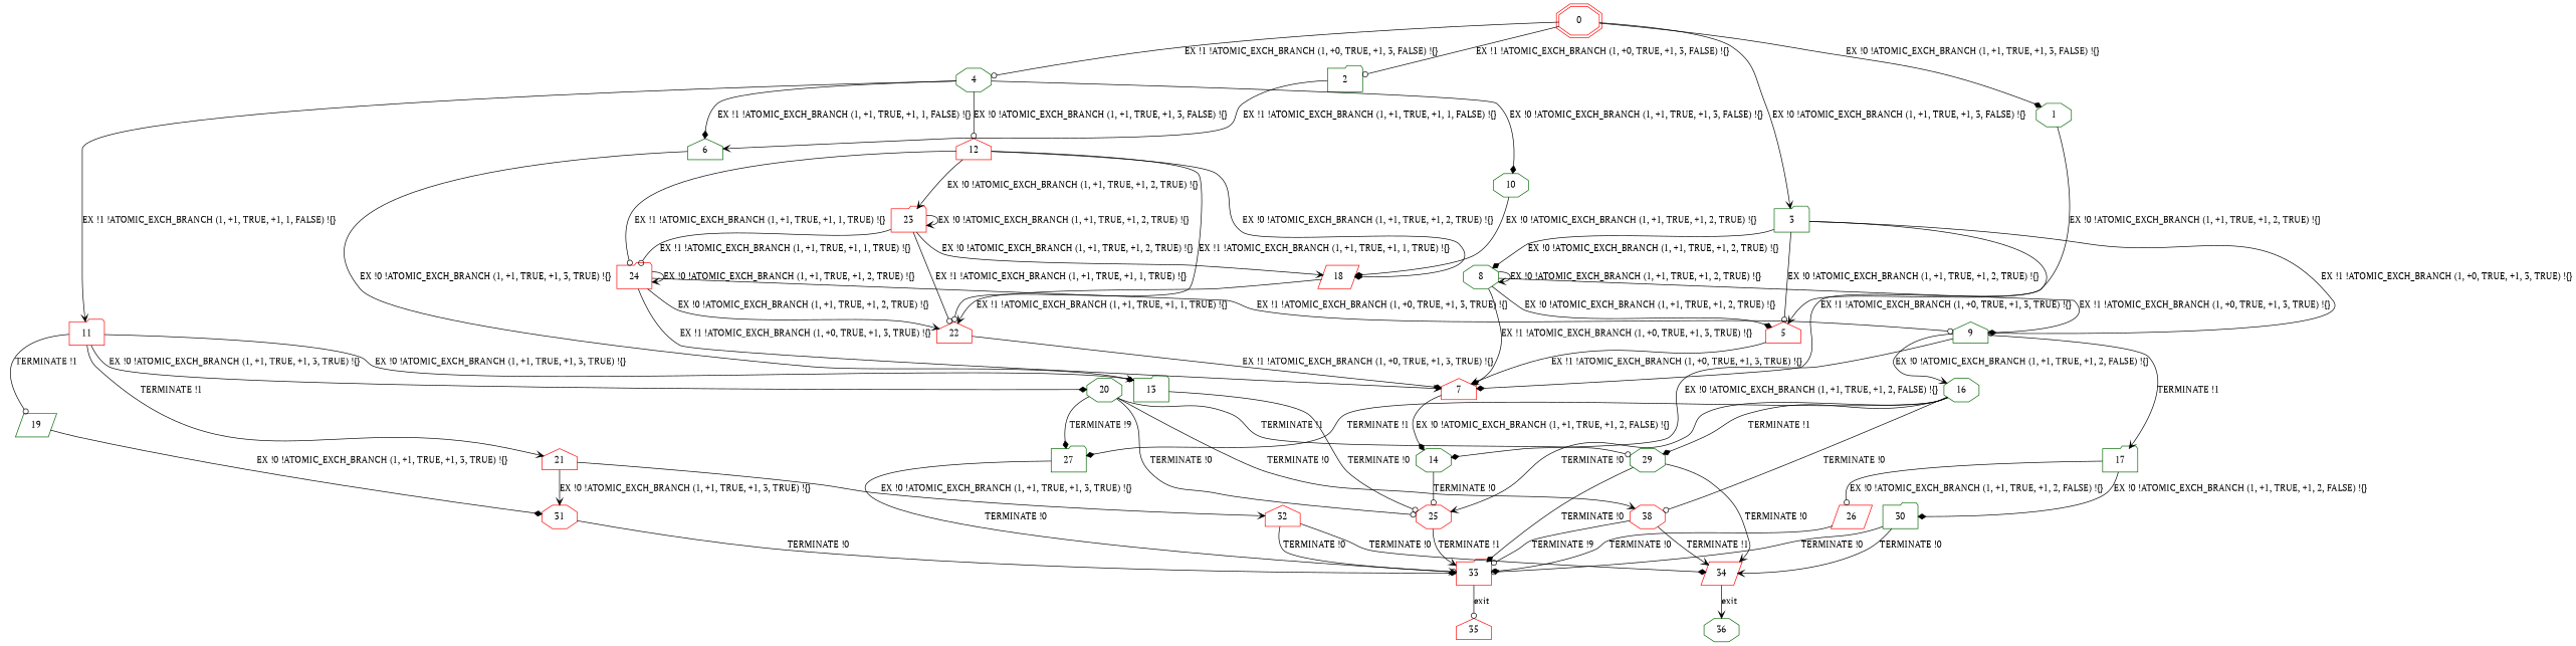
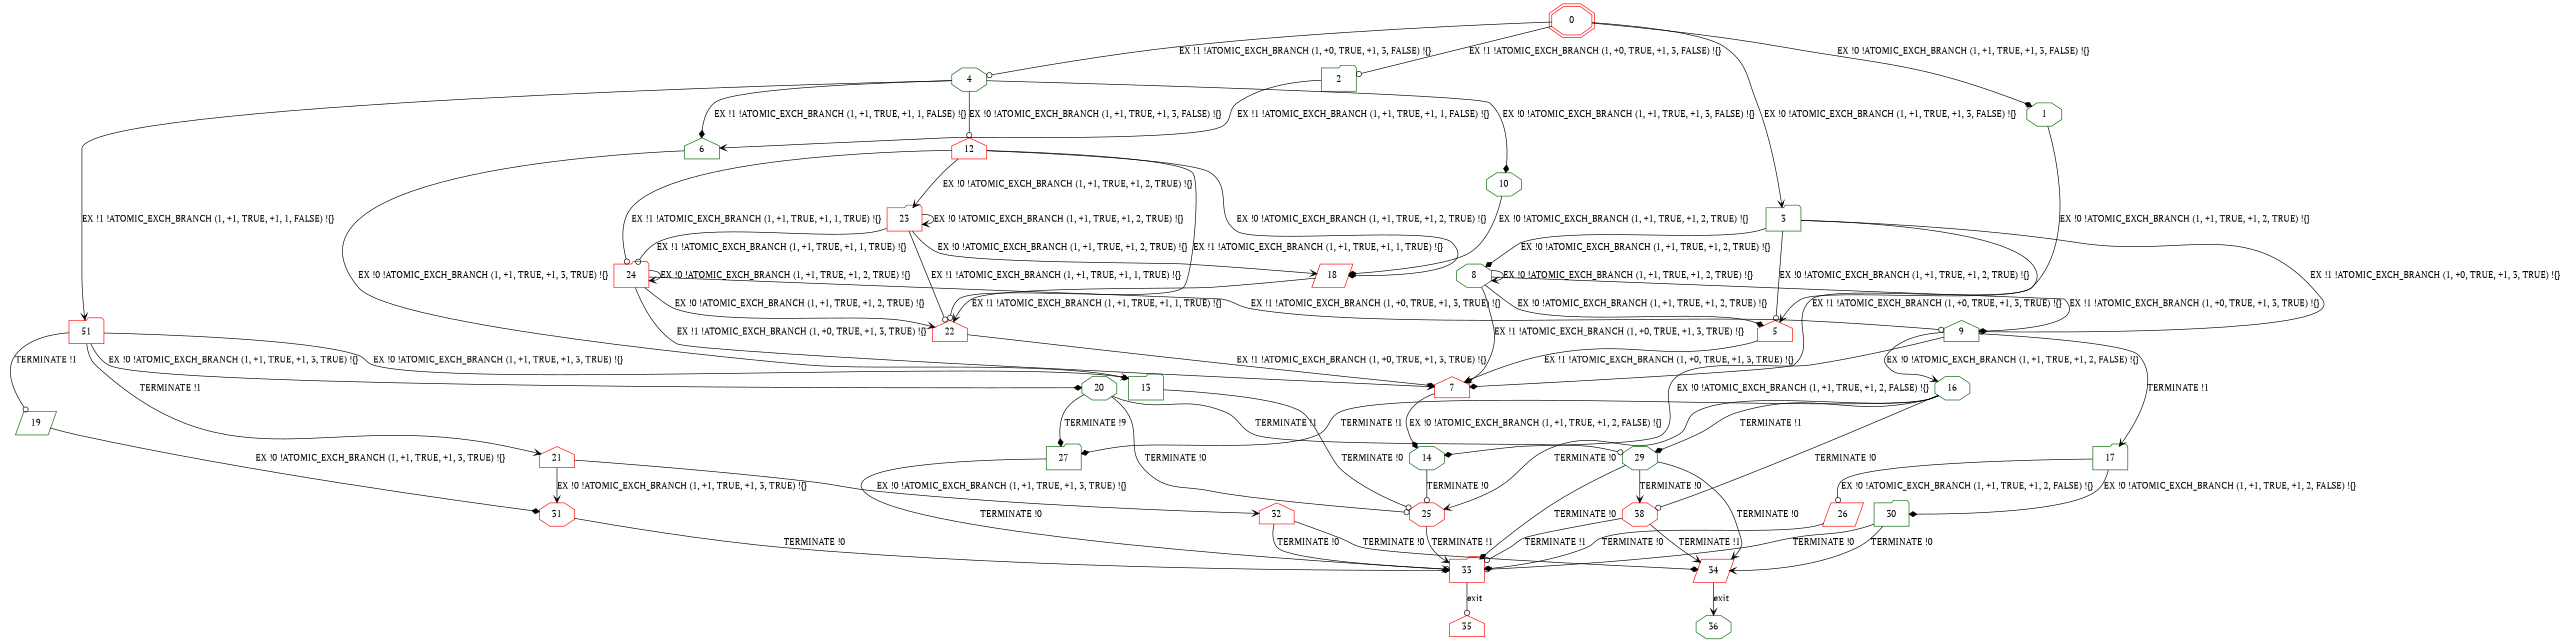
  digraph {
    fontname="PT Serif"
    node [color=red fontname="PT Serif" shape=octagon]
    edge [arrowhead=vee fontname="PT Serif"]
    0 [peripheries=2]
    1 [color=darkgreen]
    2 [color=darkgreen shape=folder]
    3 [color=darkgreen shape=folder]
    4 [color=darkgreen]
    5 [shape=house]
    6 [color=darkgreen shape=house]
    7 [shape=house]
    8 [color=darkgreen]
    9 [color=darkgreen shape=house]
    10 [color=darkgreen]
-   11 [shape=folder]
+   11 [shape=folder label=51]
    12 [shape=house]
    13 [color=darkgreen shape=folder]
    14 [color=darkgreen]
    16 [color=darkgreen]
    17 [color=darkgreen shape=folder]
    18 [shape=parallelogram]
    19 [color=darkgreen shape=parallelogram]
    20 [color=darkgreen]
    21 [shape=house]
    22 [shape=house]
    23 [shape=folder]
    24 [shape=folder]
    25
    27 [color=darkgreen shape=folder]
    n27 [label=38]
    29 [color=darkgreen]
    26 [shape=parallelogram]
    30 [color=darkgreen shape=folder]
    31
    32 [shape=house]
    33 [shape=folder]
    34 [shape=parallelogram]
    35 [shape=house]
    36 [color=darkgreen]
    0 -> 1 [arrowhead=diamond label="EX !0 !ATOMIC_EXCH_BRANCH (1, +1, TRUE, +1, 3, FALSE) !{}"]
    0 -> 2 [arrowhead=odot label="EX !1 !ATOMIC_EXCH_BRANCH (1, +0, TRUE, +1, 3, FALSE) !{}"]
    0 -> 3 [label="EX !0 !ATOMIC_EXCH_BRANCH (1, +1, TRUE, +1, 3, FALSE) !{}"]
    0 -> 4 [arrowhead=odot label="EX !1 !ATOMIC_EXCH_BRANCH (1, +0, TRUE, +1, 3, FALSE) !{}"]
    1 -> 5 [label="EX !0 !ATOMIC_EXCH_BRANCH (1, +1, TRUE, +1, 2, TRUE) !{}"]
    2 -> 6 [label="EX !1 !ATOMIC_EXCH_BRANCH (1, +1, TRUE, +1, 1, FALSE) !{}"]
    3 -> 5 [arrowhead=odot label="EX !0 !ATOMIC_EXCH_BRANCH (1, +1, TRUE, +1, 2, TRUE) !{}"]
    3 -> 7 [arrowhead=diamond label="EX !1 !ATOMIC_EXCH_BRANCH (1, +0, TRUE, +1, 3, TRUE) !{}"]
    3 -> 8 [arrowhead=diamond label="EX !0 !ATOMIC_EXCH_BRANCH (1, +1, TRUE, +1, 2, TRUE) !{}"]
    3 -> 9 [arrowhead=odot label="EX !1 !ATOMIC_EXCH_BRANCH (1, +0, TRUE, +1, 3, TRUE) !{}"]
    4 -> 6 [arrowhead=diamond label="EX !1 !ATOMIC_EXCH_BRANCH (1, +1, TRUE, +1, 1, FALSE) !{}"]
    4 -> 10 [arrowhead=diamond label="EX !0 !ATOMIC_EXCH_BRANCH (1, +1, TRUE, +1, 3, FALSE) !{}"]
    4 -> 11 [label="EX !1 !ATOMIC_EXCH_BRANCH (1, +1, TRUE, +1, 1, FALSE) !{}"]
    4 -> 12 [arrowhead=odot label="EX !0 !ATOMIC_EXCH_BRANCH (1, +1, TRUE, +1, 3, FALSE) !{}"]
    5 -> 7 [label="EX !1 !ATOMIC_EXCH_BRANCH (1, +0, TRUE, +1, 3, TRUE) !{}"]
    6 -> 13 [label="EX !0 !ATOMIC_EXCH_BRANCH (1, +1, TRUE, +1, 3, TRUE) !{}"]
    7 -> 14 [arrowhead=diamond label="EX !0 !ATOMIC_EXCH_BRANCH (1, +1, TRUE, +1, 2, FALSE) !{}"]
    8 -> 5 [arrowhead=diamond label="EX !0 !ATOMIC_EXCH_BRANCH (1, +1, TRUE, +1, 2, TRUE) !{}"]
    8 -> 7 [arrowhead=diamond label="EX !1 !ATOMIC_EXCH_BRANCH (1, +0, TRUE, +1, 3, TRUE) !{}"]
    8 -> 8 [label="EX !0 !ATOMIC_EXCH_BRANCH (1, +1, TRUE, +1, 2, TRUE) !{}"]
    8 -> 9 [arrowhead=diamond label="EX !1 !ATOMIC_EXCH_BRANCH (1, +0, TRUE, +1, 3, TRUE) !{}"]
    9 -> 14 [arrowhead=diamond label="EX !0 !ATOMIC_EXCH_BRANCH (1, +1, TRUE, +1, 2, FALSE) !{}"]
    9 -> 16 [label="EX !0 !ATOMIC_EXCH_BRANCH (1, +1, TRUE, +1, 2, FALSE) !{}"]
    9 -> 17 [label="TERMINATE !1"]
    10 -> 18 [arrowhead=diamond label="EX !0 !ATOMIC_EXCH_BRANCH (1, +1, TRUE, +1, 2, TRUE) !{}"]
    11 -> 13 [arrowhead=diamond label="EX !0 !ATOMIC_EXCH_BRANCH (1, +1, TRUE, +1, 3, TRUE) !{}"]
    11 -> 19 [arrowhead=odot label="TERMINATE !1"]
    11 -> 20 [arrowhead=diamond label="EX !0 !ATOMIC_EXCH_BRANCH (1, +1, TRUE, +1, 3, TRUE) !{}"]
    11 -> 21 [label="TERMINATE !1"]
    12 -> 18 [arrowhead=diamond label="EX !0 !ATOMIC_EXCH_BRANCH (1, +1, TRUE, +1, 2, TRUE) !{}"]
    12 -> 22 [arrowhead=odot label="EX !1 !ATOMIC_EXCH_BRANCH (1, +1, TRUE, +1, 1, TRUE) !{}"]
    12 -> 23 [label="EX !0 !ATOMIC_EXCH_BRANCH (1, +1, TRUE, +1, 2, TRUE) !{}"]
    12 -> 24 [arrowhead=odot label="EX !1 !ATOMIC_EXCH_BRANCH (1, +1, TRUE, +1, 1, TRUE) !{}"]
    13 -> 25 [arrowhead=odot label="TERMINATE !0"]
    14 -> 25 [arrowhead=odot label="TERMINATE !0"]
    16 -> 25 [label="TERMINATE !0"]
    16 -> 27 [arrowhead=diamond label="TERMINATE !1"]
    16 -> n27 [arrowhead=odot label="TERMINATE !0"]
    16 -> 29 [arrowhead=diamond label="TERMINATE !1"]
    17 -> 26 [arrowhead=odot label="EX !0 !ATOMIC_EXCH_BRANCH (1, +1, TRUE, +1, 2, FALSE) !{}"]
    17 -> 30 [arrowhead=diamond label="EX !0 !ATOMIC_EXCH_BRANCH (1, +1, TRUE, +1, 2, FALSE) !{}"]
    18 -> 22 [label="EX !1 !ATOMIC_EXCH_BRANCH (1, +1, TRUE, +1, 1, TRUE) !{}"]
    19 -> 31 [arrowhead=diamond label="EX !0 !ATOMIC_EXCH_BRANCH (1, +1, TRUE, +1, 3, TRUE) !{}"]
    20 -> 25 [arrowhead=odot label="TERMINATE !0"]
    20 -> 27 [arrowhead=diamond label="TERMINATE !9"]
-   20 -> n27 [label="TERMINATE !0"]
+   29 -> n27 [label="TERMINATE !0"]
    20 -> 29 [arrowhead=odot label="TERMINATE !1"]
    21 -> 31 [label="EX !0 !ATOMIC_EXCH_BRANCH (1, +1, TRUE, +1, 3, TRUE) !{}"]
    21 -> 32 [label="EX !0 !ATOMIC_EXCH_BRANCH (1, +1, TRUE, +1, 3, TRUE) !{}"]
    22 -> 7 [arrowhead=diamond label="EX !1 !ATOMIC_EXCH_BRANCH (1, +0, TRUE, +1, 3, TRUE) !{}"]
    23 -> 18 [label="EX !0 !ATOMIC_EXCH_BRANCH (1, +1, TRUE, +1, 2, TRUE) !{}"]
    23 -> 22 [arrowhead=odot label="EX !1 !ATOMIC_EXCH_BRANCH (1, +1, TRUE, +1, 1, TRUE) !{}"]
    23 -> 23 [label="EX !0 !ATOMIC_EXCH_BRANCH (1, +1, TRUE, +1, 2, TRUE) !{}"]
    23 -> 24 [arrowhead=odot label="EX !1 !ATOMIC_EXCH_BRANCH (1, +1, TRUE, +1, 1, TRUE) !{}"]
    24 -> 7 [label="EX !1 !ATOMIC_EXCH_BRANCH (1, +0, TRUE, +1, 3, TRUE) !{}"]
    24 -> 9 [arrowhead=odot label="EX !1 !ATOMIC_EXCH_BRANCH (1, +0, TRUE, +1, 3, TRUE) !{}"]
    24 -> 22 [label="EX !0 !ATOMIC_EXCH_BRANCH (1, +1, TRUE, +1, 2, TRUE) !{}"]
    24 -> 24 [label="EX !0 !ATOMIC_EXCH_BRANCH (1, +1, TRUE, +1, 2, TRUE) !{}"]
    25 -> 33 [label="TERMINATE !1"]
    27 -> 33 [arrowhead=odot label="TERMINATE !0"]
-   n27 -> 33 [arrowhead=odot label="TERMINATE !9"]
+   n27 -> 33 [arrowhead=odot label="TERMINATE !1"]
    n27 -> 34 [label="TERMINATE !1"]
    29 -> 33 [arrowhead=diamond label="TERMINATE !0"]
    29 -> 34 [label="TERMINATE !0"]
    26 -> 33 [arrowhead=diamond label="TERMINATE !0"]
    30 -> 33 [arrowhead=odot label="TERMINATE !0"]
    30 -> 34 [label="TERMINATE !0"]
    31 -> 33 [arrowhead=diamond label="TERMINATE !0"]
    32 -> 33 [label="TERMINATE !0"]
    32 -> 34 [arrowhead=diamond label="TERMINATE !0"]
    33 -> 35 [arrowhead=odot label=exit]
    34 -> 36 [label=exit]
  }
